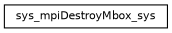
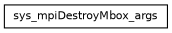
  digraph {
    rankdir=LR
-   n1 [color=black fillcolor=white fontname=Helvetica fontsize=10 height=0.2 label=sys_mpiDestroyMbox_sys shape=record style=filled width=0.4]
+   n1 [color=black fillcolor=white fontname=Helvetica fontsize=10 height=0.2 label=sys_mpiDestroyMbox_args shape=record style=filled width=0.4]
  }
